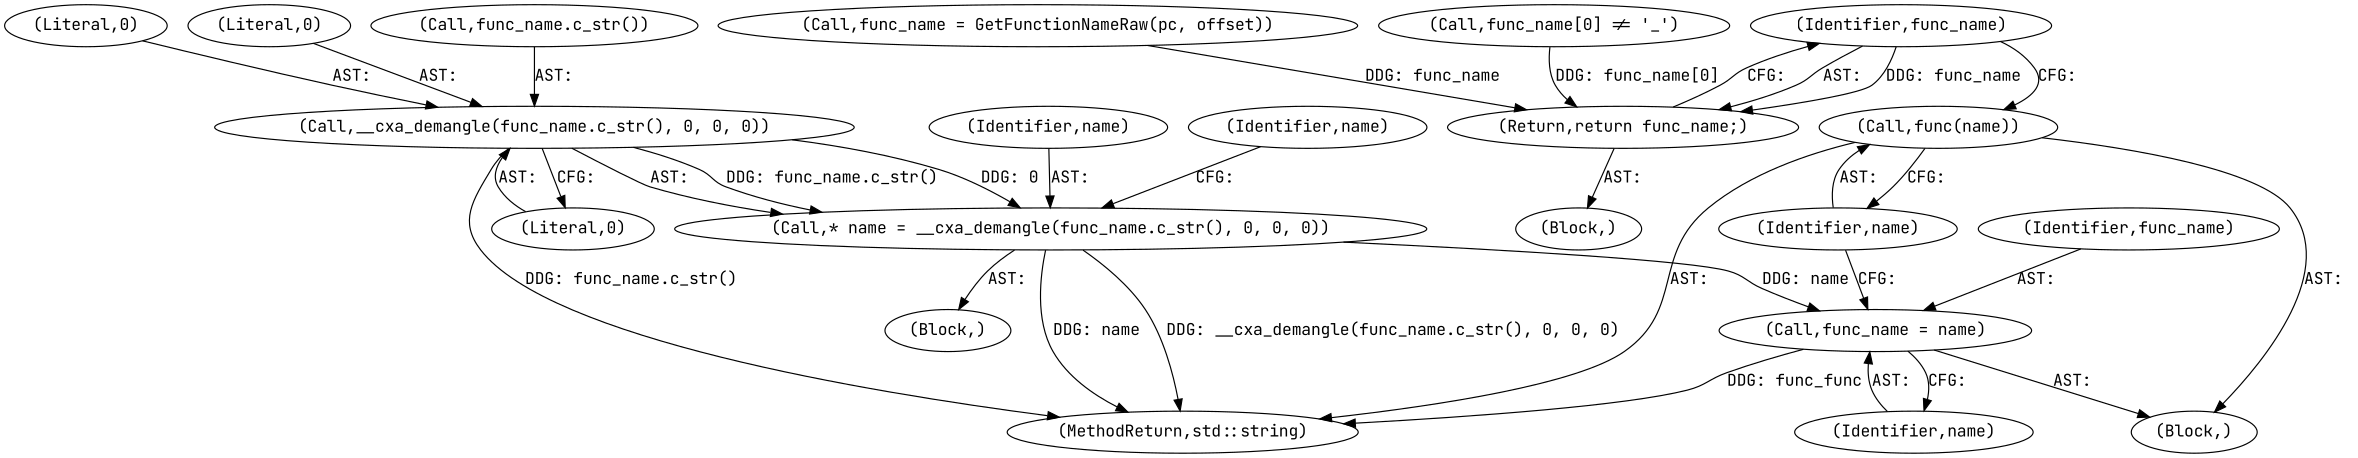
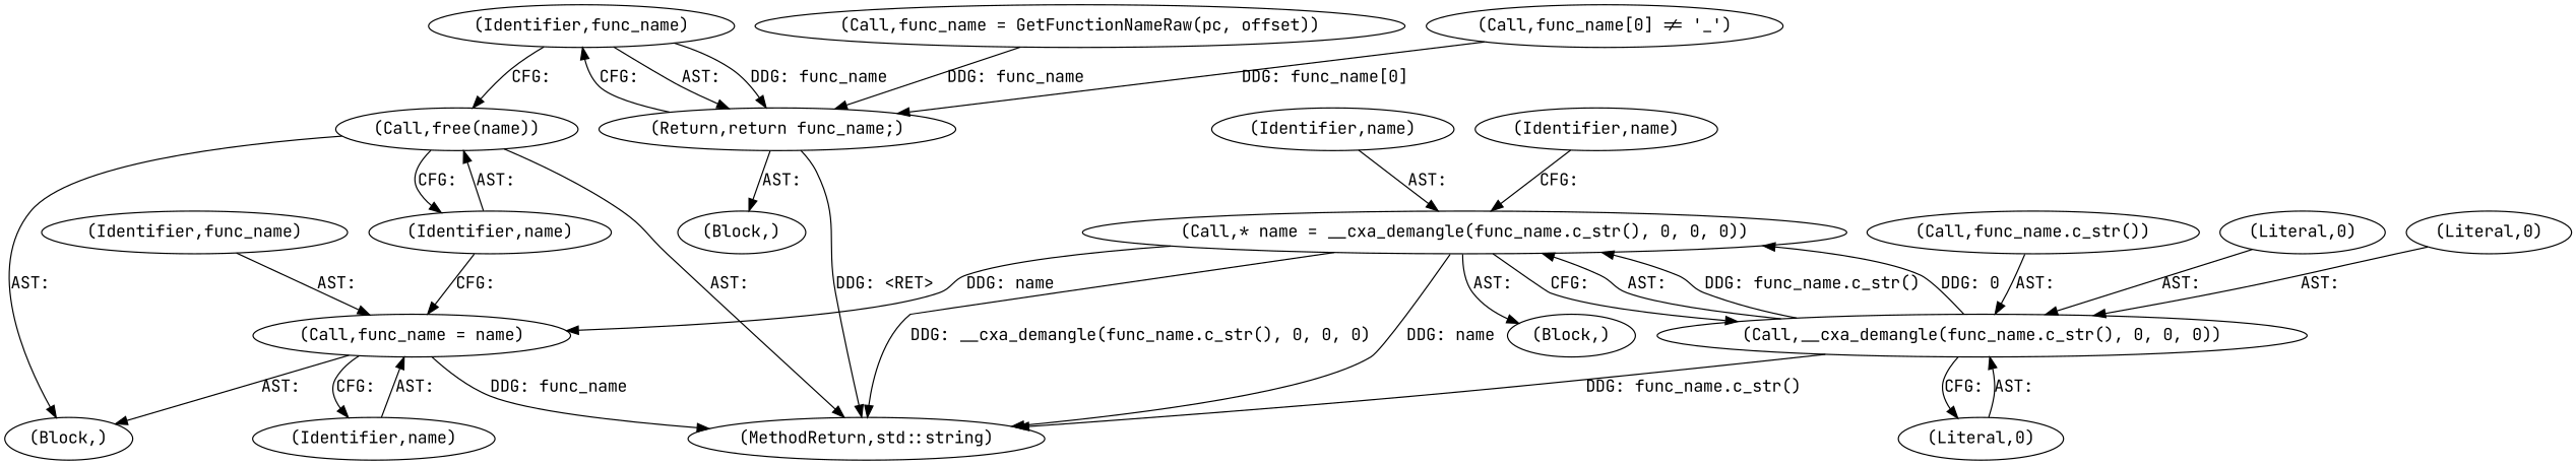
  digraph {
    fontname="JetBrains Mono"
    node [fontname="JetBrains Mono"]
    edge [fontname="JetBrains Mono"]
    n1 [label="(Call,* name = __cxa_demangle(func_name.c_str(), 0, 0, 0))"]
    n2 [label="(Call,__cxa_demangle(func_name.c_str(), 0, 0, 0))"]
    n3 [label="(Call,func_name = name)"]
    n4 [label="(Block,)"]
    n5 [label="(MethodReturn,std::string)"]
    n6 [label="(Literal,0)"]
    n7 [label="(Block,)"]
    n8 [label="(Identifier,name)"]
-   n9 [label="(Call,func(name))"]
+   n9 [label="(Call,free(name))"]
    n10 [label="(Identifier,name)"]
    n11 [label="(Return,return func_name;)"]
    n12 [label="(Identifier,func_name)"]
    n13 [label="(Block,)"]
    n14 [label="(Identifier,name)"]
    n15 [label="(Literal,0)"]
    n16 [label="(Literal,0)"]
    n17 [label="(Call,func_name.c_str())"]
    n18 [label="(Identifier,func_name)"]
    n19 [label="(Identifier,name)"]
    n20 [label="(Call,func_name = GetFunctionNameRaw(pc, offset))"]
    n21 [label="(Call,func_name[0] != '_')"]
+   n1 -> n2 [label="CFG: "]
    n1 -> n3 [label="DDG: name"]
    n1 -> n4 [label="AST: "]
    n1 -> n5 [label="DDG: __cxa_demangle(func_name.c_str(), 0, 0, 0)"]
    n1 -> n5 [label="DDG: name"]
    n2 -> n1 [label="AST: "]
    n2 -> n1 [label="DDG: func_name.c_str()"]
    n2 -> n1 [label="DDG: 0"]
    n2 -> n5 [label="DDG: func_name.c_str()"]
    n2 -> n6 [label="CFG: "]
-   n3 -> n5 [label="DDG: func_func"]
+   n3 -> n5 [label="DDG: func_name"]
    n3 -> n7 [label="AST: "]
    n3 -> n8 [label="CFG: "]
    n6 -> n2 [label="AST: "]
    n8 -> n3 [label="AST: "]
    n9 -> n5 [label="AST: "]
    n9 -> n7 [label="AST: "]
    n9 -> n10 [label="CFG: "]
    n10 -> n3 [label="CFG: "]
    n10 -> n9 [label="AST: "]
+   n11 -> n5 [label="DDG: <RET>"]
    n11 -> n12 [label="CFG: "]
    n11 -> n13 [label="AST: "]
    n12 -> n9 [label="CFG: "]
    n12 -> n11 [label="AST: "]
    n12 -> n11 [label="DDG: func_name"]
    n14 -> n1 [label="AST: "]
    n15 -> n2 [label="AST: "]
    n16 -> n2 [label="AST: "]
    n17 -> n2 [label="AST: "]
    n18 -> n3 [label="AST: "]
    n19 -> n1 [label="CFG: "]
    n20 -> n11 [label="DDG: func_name"]
    n21 -> n11 [label="DDG: func_name[0]"]
  }
